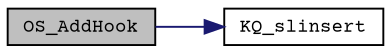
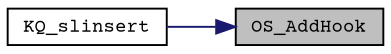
  digraph {
    rankdir=LR
    fontname="Courier Prime"
    node [color=black fontname="Courier Prime" fontsize=10 shape=record style=filled]
    n1 [fillcolor=grey75 fontcolor=black height=0.2 label=OS_AddHook width=0.4]
    n2 [fillcolor=white height=0.2 label=KQ_slinsert width=0.4]
-   n1 -> n2 [color=midnightblue fontname="Courier Prime" fontsize=10 labelfontname=Helvetica labelfontsize=10 style=solid]
+   n2 -> n1 [color=midnightblue fontname="Courier Prime" fontsize=10 labelfontname=Helvetica labelfontsize=10 style=solid]
  }
